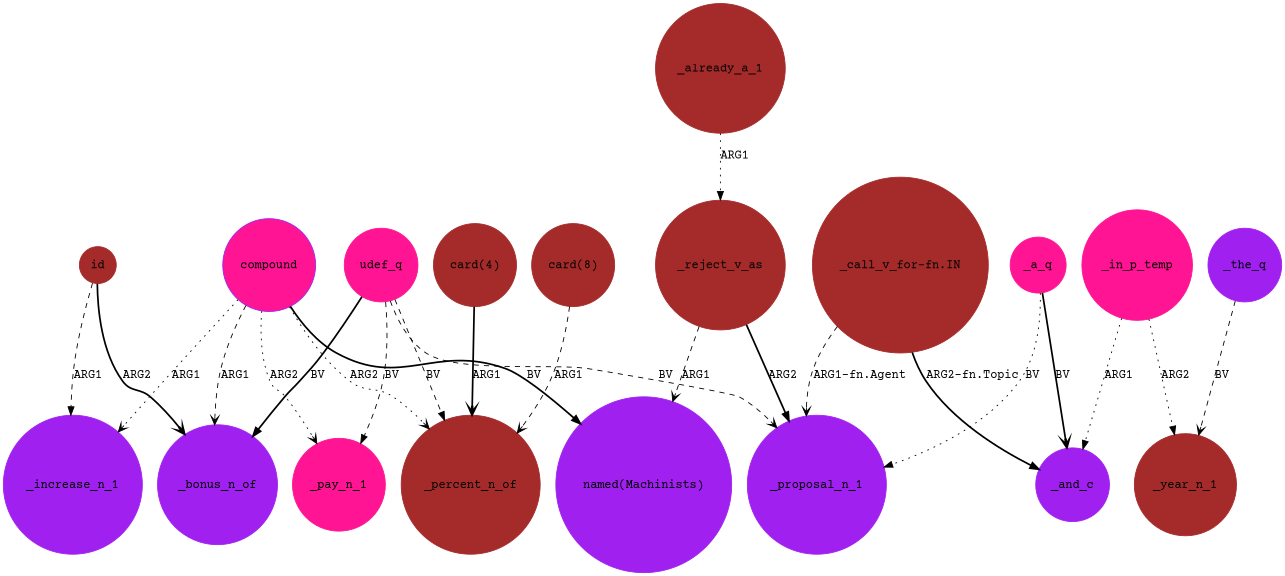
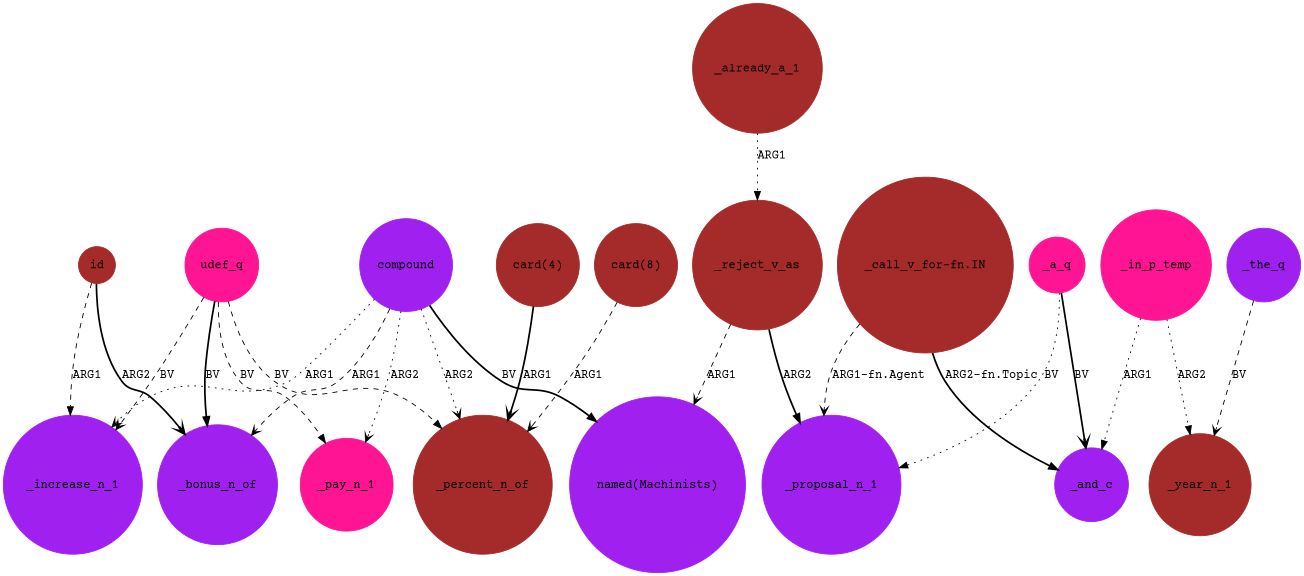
  digraph {
    fontname="Courier Prime"
    node [color=brown fontname="Courier Prime" shape=circle style=filled]
    edge [arrowhead=vee fontname="Courier Prime" style=dashed]
-   compound [color=purple fillcolor=deeppink]
+   compound [color=purple]
    _bonus_n_of [color=purple]
    _percent_n_of
    _increase_n_1 [color=purple]
    _pay_n_1 [color=deeppink]
    "named(Machinists)" [color=purple]
    _in_p_temp [color=deeppink]
    _and_c [color=purple]
    _year_n_1
    _already_a_1
    _reject_v_as
    _proposal_n_1 [color=purple]
    "_call_v_for-fn.IN"
    _a_q [color=deeppink]
    "card(4)"
    udef_q [color=deeppink]
    _the_q [color=purple]
    id
    "card(8)"
    compound -> _bonus_n_of [label=ARG1]
    compound -> _percent_n_of [label=ARG2 style=dotted]
    compound -> _increase_n_1 [label=ARG1 style=dotted]
    compound -> _pay_n_1 [label=ARG2 style=dotted]
    compound -> "named(Machinists)" [arrowhead=normal label=BV style=bold]
    _in_p_temp -> _and_c [arrowhead=normal label=ARG1 style=dotted]
    _in_p_temp -> _year_n_1 [arrowhead=normal label=ARG2 style=dotted]
    _already_a_1 -> _reject_v_as [arrowhead=normal label=ARG1 style=dotted]
    _reject_v_as -> "named(Machinists)" [label=ARG1]
    _reject_v_as -> _proposal_n_1 [arrowhead=normal label=ARG2 style=bold]
    "_call_v_for-fn.IN" -> _and_c [arrowhead=normal label="ARG2-fn.Topic" style=bold]
    "_call_v_for-fn.IN" -> _proposal_n_1 [label="ARG1-fn.Agent"]
    _a_q -> _and_c [label=BV style=bold]
    _a_q -> _proposal_n_1 [arrowhead=normal label=BV style=dotted]
    "card(4)" -> _percent_n_of [label=ARG1 style=bold]
    udef_q -> _bonus_n_of [arrowhead=normal label=BV style=bold]
    udef_q -> _percent_n_of [arrowhead=normal label=BV]
-   udef_q -> _proposal_n_1 [label=BV]
+   udef_q -> _increase_n_1 [label=BV]
    udef_q -> _pay_n_1 [arrowhead=normal label=BV]
    _the_q -> _year_n_1 [label=BV]
    id -> _bonus_n_of [label=ARG2 style=bold]
    id -> _increase_n_1 [arrowhead=normal label=ARG1]
    "card(8)" -> _percent_n_of [label=ARG1]
  }
